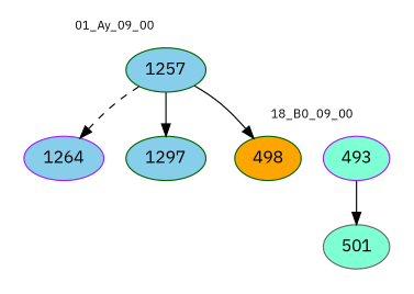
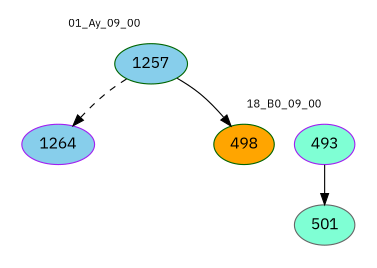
  digraph {
    fontname="IBM Plex Sans"
    node [color=darkgreen fillcolor=skyblue fontname="IBM Plex Sans" style=filled]
    edge [color=black fontname="IBM Plex Sans" style=solid]
    n1 [label=1257]
    n2 [color=purple label=1264]
-   n3 [label=1297]
    n4 [color=purple fillcolor=aquamarine label=493]
    n5 [color=gray40 fillcolor=aquamarine label=501]
    n6 [fillcolor=orange label=498]
    subgraph cluster_1 {
      color=white
      fontsize=10
      label="01_Ay_09_00"
      n1
      n2
-     n3
    }
    subgraph cluster_2 {
      color=white
      fontsize=10
      label="18_B0_09_00"
      n4
      n5
      n6
    }
    n1 -> n2 [style=dashed]
-   n1 -> n3
    n1 -> n6
    n4 -> n5
  }
